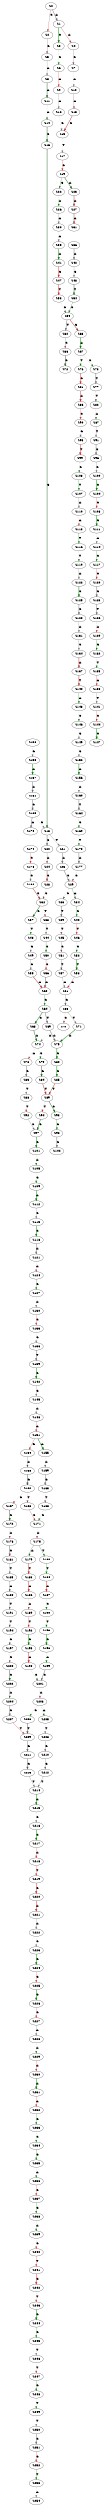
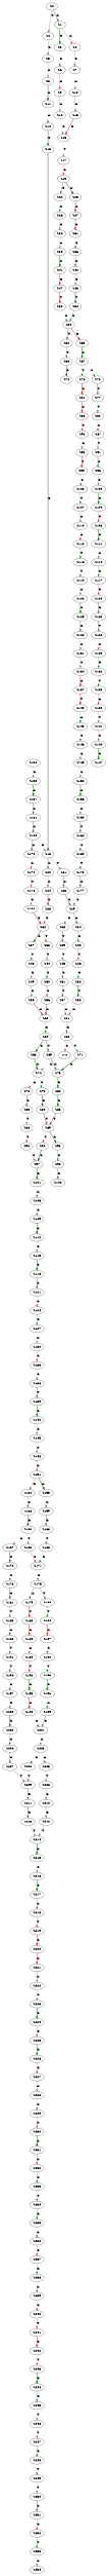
  strict digraph {
    edge [color=darkgreen style=bold]
    S0
    S1
    S2
    S3
    S4
    S5
    S6
    S7
    S8
    S9
    S10
    S11
    S12
    S13
    S14
    S15
    S16
    S17
    S18
    S19
    S20
    S21
    S22
    S23
    S24
    S25
    S26
    S27
    S28
    S29
    S30
    S31
    S32
    S33
    S34
    S35
    S36
    S37
    S38
    S39
    S40
    S41
    S42
    S43
    S44
    S45
    S46
    S47
    S48
    S49
    S50
    S51
    S52
    S53
    S54
    S55
    S56
    S57
    S58
    S59
    S60
    S61
    S62
    S63
    S64
    S65
    S66
    S67
    S68
    S69
    S70
    S71
    S72
    S73
    S76
    S74
    S75
    S77
    S78
    S79
    S80
    S81
    S82
    S83
    S84
    S85
    S86
    S87
    S88
    S89
    S90
    S91
    S92
    S93
    S94
    S95
    S96
    S97
    S98
    S99
    S100
    S101
    S102
    S103
    S104
    S105
    S107
    S108
    S109
    S110
    S111
    S112
    S113
    S114
    S115
    S116
    S117
    S118
    S119
    S120
    S121
    S122
    S123
    S124
    S125
    S126
    S127
    S128
    S129
    S130
    S131
    S132
    S133
    S134
    S135
    S136
    S137
    S138
    S139
    S140
    S141
    S142
    S143
    S144
    S145
    S146
    S147
    S148
-   S149
+   S149 [label=S749]
    S151
    S152
    S150
    S153
    S154
    S155
    S156
    S157
    S158
    S159
    S160
    S161
    S162
    S163
    S164
    S165
    S166
    S167
    S168
    S169
    S170
    S171
    S172
    S173
    S174
    S175
    S176
    S177
    S178
    S179
    S180
    S181
    S182
    S183
    S184
    S185
    S186
    S187
    S188
    S189
    S190
    S191
    S192
    S193
    S194
    S195
    S196
    S197
    S198
    S199
    S200
    S201
    S202
    S203
    S204
    S205
    S206
    S207
    S208
    S209
    S210
    S211
    S212
    S213
    S214
    S215
    S216
    S217
    S218
    S219
    S220
    S221
    S222
    S223
    S224
    S225
    S226
    S227
    S228
    S229
    S230
    S231
    S232
    S233
    S234
    S235
    S236
    S237
    S238
    S239
    S240
    S241
    S242
    S243
    S244
    S245
    S246
    S247
    S248
    S249
    S250
    S251
    S252
    S253
    S254
    S0 -> S1 [color=gray40 label=A]
    S0 -> S2 [color=brown label=C style=solid]
    S1 -> S3 [label=C]
    S1 -> S4 [color=brown label=A style=solid]
    S2 -> S5 [color=brown label=G style=solid]
    S3 -> S6 [label=C style=dotted]
    S4 -> S7 [color=brown label=C style=solid]
    S5 -> S8 [color=gray40 label=A style=solid]
    S6 -> S9 [color=brown label=A style=solid]
    S7 -> S10 [color=gray40 label=A style=dotted]
    S8 -> S11 [label=A]
    S9 -> S12 [color=gray40 label=A style=solid]
    S10 -> S13 [color=brown label=A style=solid]
    S11 -> S14 [label=A style=dotted]
    S12 -> S15 [color=gray40 label=G style=dotted]
    S13 -> S15 [color=brown label=G]
    S14 -> S16 [label=C]
    S15 -> S17 [color=gray40 label=T style=dotted]
    S16 -> S18 [label=G]
    S17 -> S19 [color=brown label=C style=solid]
    S18 -> S20 [color=gray40 label=C]
    S18 -> S21 [color=gray40 label=T style=solid]
    S19 -> S22 [label=G style=solid]
    S19 -> S23 [label=A]
    S20 -> S24 [color=brown label=A style=solid]
    S21 -> S25 [color=gray40 label=A]
    S22 -> S26 [label=A style=dotted]
    S23 -> S27 [color=brown label=A]
    S24 -> S28 [color=brown label=C]
    S25 -> S29 [color=gray40 label=C]
    S26 -> S30 [color=gray40 label=A style=solid]
    S27 -> S31 [color=brown label=A]
    S28 -> S32 [color=brown label=G style=dotted]
    S29 -> S33 [label=C style=dotted]
    S29 -> S34 [label=A style=solid]
    S30 -> S35 [color=gray40 label=A style=dotted]
+   S31 -> S36 [label=G style=dotted]
    S32 -> S37 [label=C]
    S32 -> S38 [color=brown label=T style=dotted]
    S33 -> S39 [color=gray40 label=T]
    S34 -> S40 [label=C style=solid]
    S35 -> S41 [label=A]
    S36 -> S42 [color=gray40 label=A]
    S37 -> S43 [label=T style=dotted]
    S38 -> S44 [color=gray40 label=T style=solid]
    S39 -> S45 [color=brown label=T style=dotted]
    S40 -> S46 [color=brown label=T style=solid]
    S41 -> S47 [color=brown label=G]
    S42 -> S48 [color=gray40 label=G style=solid]
    S43 -> S49 [color=gray40 label=G style=dotted]
    S44 -> S50 [label=C style=solid]
    S45 -> S51 [color=brown label=C style=solid]
    S46 -> S52 [label=C style=dotted]
    S47 -> S53 [color=brown label=T]
    S48 -> S54 [label=T]
    S49 -> S55 [color=gray40 label=C style=solid]
    S50 -> S56 [color=brown label=C style=solid]
    S51 -> S57 [label=T style=solid]
    S52 -> S58 [label=T]
    S53 -> S59 [label=C style=dotted]
    S54 -> S59 [label=C style=solid]
    S55 -> S60 [color=brown label=A]
    S56 -> S60 [color=brown label=A]
    S57 -> S61 [color=gray40 label=A style=solid]
    S58 -> S61 [color=brown label=A style=solid]
    S59 -> S62 [color=gray40 label=T]
    S59 -> S63 [color=brown label=G]
    S60 -> S64 [label=G style=solid]
    S61 -> S65 [label=G style=solid]
    S62 -> S66 [color=brown label=C style=solid]
    S63 -> S67 [label=A]
    S64 -> S68 [label=C]
    S64 -> S69 [color=gray40 label=T]
    S65 -> S70 [color=brown label=C style=dotted]
    S65 -> S71 [color=gray40 label=T style=solid]
    S66 -> S72 [label=C]
    S67 -> S73 [label=C style=dotted]
    S67 -> S76 [label=T style=dotted]
    S68 -> S74 [label=A]
    S69 -> S75 [color=gray40 label=A]
    S70 -> S74 [color=gray40 label=A style=dotted]
    S71 -> S75 [label=A]
    S73 -> S77 [color=gray40 label=T]
    S76 -> S81 [color=brown label=C]
    S74 -> S78 [color=brown label=A style=dotted]
    S74 -> S79 [label=G style=dotted]
    S75 -> S80 [label=G]
    S77 -> S82 [label=T style=dotted]
    S78 -> S83 [color=gray40 label=G]
    S79 -> S84 [label=G]
    S80 -> S85 [label=G]
    S81 -> S86 [color=brown label=A]
    S82 -> S87 [label=A style=dotted]
    S83 -> S88 [color=gray40 label=T style=dotted]
    S84 -> S89 [color=brown label=T]
    S85 -> S89 [color=brown label=T]
    S86 -> S90 [color=brown label=C style=solid]
    S87 -> S91 [color=gray40 label=T style=solid]
    S88 -> S92 [color=brown label=T style=dotted]
    S89 -> S93 [label=C]
    S89 -> S94 [color=brown label=T style=dotted]
    S90 -> S95 [color=gray40 label=G style=dotted]
    S91 -> S96 [color=gray40 label=G]
    S92 -> S97 [color=gray40 label=C style=solid]
    S93 -> S98 [label=C style=solid]
    S94 -> S97 [label=C]
    S95 -> S99 [color=brown label=T]
    S96 -> S100 [color=gray40 label=C style=solid]
    S97 -> S101 [label=G]
    S98 -> S102 [color=gray40 label=G]
    S99 -> S103 [label=C style=dotted]
    S100 -> S104 [label=C]
    S101 -> S105 [label=A style=dotted]
    S103 -> S107 [label=T style=solid]
    S104 -> S108 [color=brown label=C style=solid]
    S105 -> S109 [label=G style=dotted]
    S107 -> S110 [color=gray40 label=A style=solid]
    S108 -> S111 [label=G]
    S109 -> S112 [label=A]
    S110 -> S113 [color=brown label=A style=dotted]
    S111 -> S114 [color=gray40 label=A style=dotted]
    S112 -> S115 [color=gray40 label=C style=solid]
    S113 -> S116 [label=T style=solid]
    S114 -> S117 [label=C style=solid]
    S115 -> S118 [label=C]
    S116 -> S119 [label=T style=dotted]
    S117 -> S120 [color=brown label=C style=solid]
    S118 -> S121 [color=gray40 label=A]
    S119 -> S122 [color=gray40 label=A style=solid]
    S120 -> S123 [color=gray40 label=G]
    S121 -> S124 [color=brown label=A style=dotted]
    S122 -> S125 [label=C]
    S123 -> S126 [color=gray40 label=T]
    S124 -> S127 [label=G style=solid]
    S125 -> S128 [color=gray40 label=G]
    S126 -> S129 [color=brown label=A style=dotted]
    S127 -> S130 [color=gray40 label=A style=dotted]
    S128 -> S131 [color=gray40 label=A style=solid]
    S129 -> S132 [label=G style=solid]
    S130 -> S133 [color=brown label=C style=solid]
    S131 -> S134 [color=gray40 label=C style=solid]
    S132 -> S135 [label=T style=dotted]
    S133 -> S136 [color=gray40 label=G style=dotted]
    S134 -> S137 [color=brown label=A]
    S135 -> S138 [color=brown label=A style=solid]
    S136 -> S139 [color=gray40 label=T]
    S137 -> S140 [color=brown label=T]
    S138 -> S141 [color=gray40 label=T style=solid]
    S139 -> S142 [label=C]
    S140 -> S143 [label=A style=solid]
    S141 -> S144 [color=brown label=C style=solid]
    S142 -> S145 [color=gray40 label=G style=solid]
    S143 -> S146 [label=C style=dotted]
    S144 -> S147 [label=C]
    S145 -> S148 [color=gray40 label=A style=dotted]
    S146 -> S149 [color=gray40 label=G style=dotted]
    S148 -> S151 [color=brown label=A style=solid]
    S149 -> S152 [color=gray40 label=G style=dotted]
    S151 -> S154 [color=brown label=G style=solid]
    S151 -> S155 [label=A]
    S152 -> S156 [label=A]
    S150 -> S153 [color=gray40 label=G style=dotted]
    S153 -> S157 [label=A]
    S154 -> S158 [label=A style=solid]
    S155 -> S159 [color=brown label=A style=dotted]
    S156 -> S160 [color=gray40 label=A style=dotted]
    S157 -> S161 [color=gray40 label=A]
    S158 -> S162 [label=G]
    S159 -> S163 [color=gray40 label=G]
    S160 -> S164 [color=gray40 label=T]
    S161 -> S165 [color=gray40 label=C]
    S162 -> S166 [color=brown label=T style=dotted]
    S162 -> S167 [color=brown label=C style=dotted]
    S163 -> S168 [color=brown label=T style=dotted]
    S164 -> S169 [label=G style=dotted]
    S165 -> S18 [color=gray40 label=G style=dotted]
    S165 -> S170 [color=gray40 label=A]
    S166 -> S171 [color=brown label=C style=solid]
    S167 -> S172 [label=C]
    S168 -> S171 [label=C style=dotted]
    S169 -> S173 [label=T style=dotted]
+   S170 -> S174 [color=brown label=C style=dotted]
    S171 -> S175 [color=brown label=A style=dotted]
    S172 -> S176 [color=brown label=A style=dotted]
    S173 -> S177 [color=gray40 label=A]
    S174 -> S178 [color=brown label=C style=solid]
    S175 -> S179 [label=A style=solid]
    S175 -> S180 [label=T style=solid]
    S176 -> S181 [color=brown label=C]
    S177 -> S29 [color=brown label=C style=dotted]
    S178 -> S182 [color=gray40 label=C style=solid]
    S179 -> S183 [color=brown label=T]
    S180 -> S184 [label=T style=solid]
    S181 -> S185 [color=gray40 label=T style=solid]
    S182 -> S32 [color=brown label=G]
    S183 -> S186 [color=brown label=A]
    S184 -> S187 [color=brown label=A]
    S185 -> S188 [label=A style=solid]
    S186 -> S189 [color=brown label=A style=dotted]
    S187 -> S190 [label=C style=dotted]
    S188 -> S191 [color=brown label=T style=solid]
    S189 -> S192 [color=brown label=T style=solid]
    S190 -> S193 [label=T style=dotted]
    S191 -> S194 [label=T style=dotted]
    S192 -> S195 [label=C]
    S193 -> S196 [label=C]
    S194 -> S197 [label=C style=dotted]
    S195 -> S198 [color=brown label=A]
    S196 -> S199 [label=A style=dotted]
    S197 -> S200 [color=brown label=G style=dotted]
    S198 -> S201 [label=C style=dotted]
    S199 -> S201 [color=gray40 label=C]
    S200 -> S202 [label=C]
    S201 -> S203 [color=brown label=A style=dotted]
    S202 -> S204 [label=A style=solid]
    S203 -> S205 [label=A style=dotted]
    S203 -> S206 [label=C style=dotted]
    S204 -> S207 [color=gray40 label=C]
    S205 -> S208 [color=gray40 label=T style=dotted]
-   S206 -> S209 [color=brown label=T]
+   S206 -> S209 [color=brown label=T style=dotted]
    S207 -> S209 [color=brown label=T style=solid]
    S208 -> S210 [color=brown label=G style=solid]
    S209 -> S211 [color=gray40 label=G]
    S210 -> S212 [color=brown label=G style=solid]
    S211 -> S213 [color=brown label=G]
    S212 -> S214 [color=gray40 label=T style=solid]
    S213 -> S214 [color=gray40 label=T style=solid]
    S214 -> S215 [label=A]
    S215 -> S216 [color=gray40 label=C style=dotted]
    S216 -> S217 [label=C]
    S217 -> S218 [color=brown label=A style=solid]
    S218 -> S219 [color=brown label=T style=solid]
    S219 -> S220 [color=brown label=C]
    S220 -> S221 [color=brown label=A]
    S221 -> S222 [color=gray40 label=A style=solid]
    S222 -> S223 [color=gray40 label=C style=dotted]
    S223 -> S224 [label=G]
    S224 -> S225 [color=brown label=G style=solid]
    S225 -> S226 [label=G]
    S226 -> S227 [color=brown label=G style=solid]
    S227 -> S228 [color=gray40 label=A style=solid]
    S228 -> S229 [label=A style=dotted]
    S229 -> S230 [color=brown label=A style=solid]
    S230 -> S231 [label=A]
    S231 -> S232 [color=brown label=A style=solid]
    S232 -> S233 [label=G style=solid]
    S233 -> S234 [label=C style=dotted]
    S234 -> S235 [label=G style=solid]
    S235 -> S236 [label=A style=dotted]
    S236 -> S237 [color=brown label=C style=solid]
    S237 -> S238 [label=G style=solid]
    S238 -> S239 [label=A style=dotted]
    S239 -> S240 [color=brown label=G style=dotted]
    S240 -> S241 [color=brown label=T style=solid]
    S241 -> S242 [color=brown label=G]
    S242 -> S243 [color=brown label=T style=dotted]
    S243 -> S244 [label=G]
    S244 -> S245 [label=G style=solid]
    S245 -> S246 [color=gray40 label=T style=dotted]
    S246 -> S247 [color=brown label=T style=dotted]
    S247 -> S248 [label=G style=solid]
    S248 -> S249 [label=T style=dotted]
    S249 -> S250 [color=gray40 label=T style=dotted]
    S250 -> S251 [color=gray40 label=C]
    S251 -> S252 [color=brown label=G style=solid]
    S252 -> S253 [label=T style=solid]
    S253 -> S254 [color=gray40 label=A style=dotted]
  }
